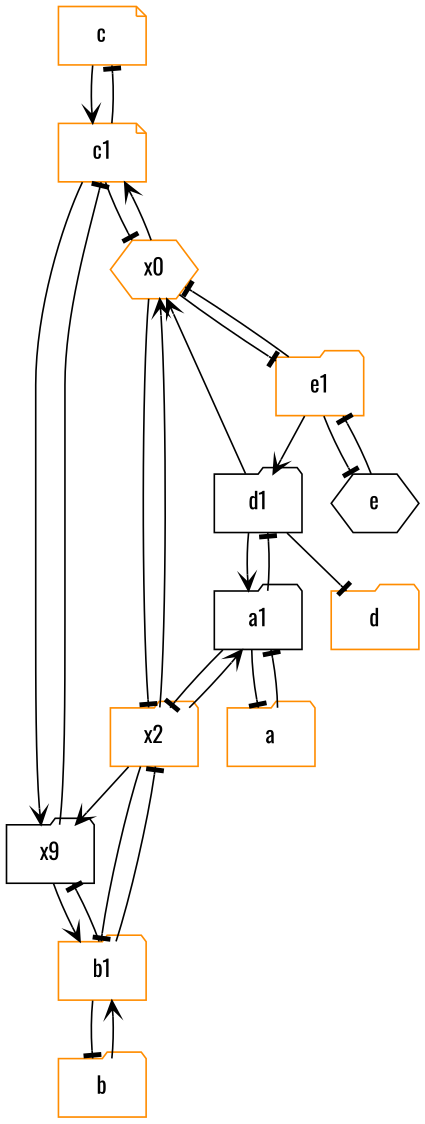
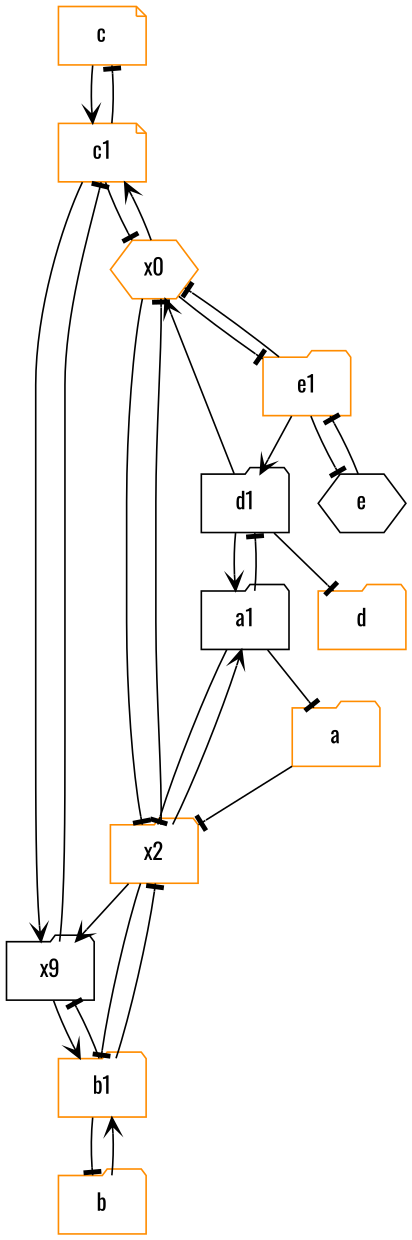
  digraph {
    fontname=Oswald
    node [color=darkorange fontname=Oswald shape=folder]
    edge [arrowhead=tee fontname=Oswald]
    c [shape=note]
    c1 [shape=note]
    n3 [color=black label=x9]
    x0 [shape=hexagon]
    a1 [color=black]
    x2
    d1 [color=black]
    a
    b1
    b
    e1
    d
    e [color=black shape=hexagon]
    c -> c1 [arrowhead=vee]
    c1 -> c
    c1 -> n3 [arrowhead=vee]
    c1 -> x0
    n3 -> c1
    n3 -> b1 [arrowhead=vee]
    x0 -> c1 [arrowhead=vee]
    x0 -> x2
    x0 -> e1
    a1 -> x2
    a1 -> d1
    a1 -> a
    x2 -> n3 [arrowhead=vee]
-   x2 -> x0 [arrowhead=vee]
+   x2 -> x0
    x2 -> a1 [arrowhead=vee]
    x2 -> b1
    d1 -> x0 [arrowhead=vee]
    d1 -> a1 [arrowhead=vee]
    d1 -> d
-   a -> a1
+   a -> x2
    b1 -> n3
    b1 -> x2
    b1 -> b
    b -> b1 [arrowhead=vee]
    e1 -> x0
    e1 -> d1 [arrowhead=vee]
    e1 -> e
    e -> e1
  }
